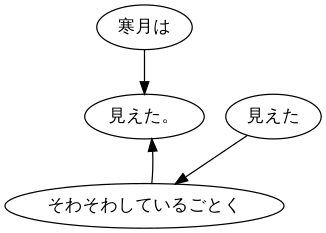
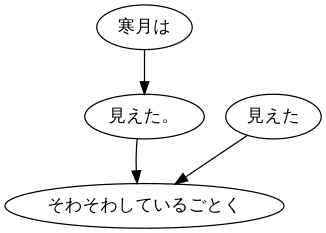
  digraph {
    fontname=Merriweather
    node [fontname=Merriweather]
    edge [fontname=Merriweather]
    n1 [label="寒月は"]
    n2 [label="見えた。"]
    n3 [label="見えた"]
    n4 [label="そわそわしているごとく"]
    n1 -> n2
    n3 -> n4
-   n4 -> n2
+   n2 -> n4
  }
